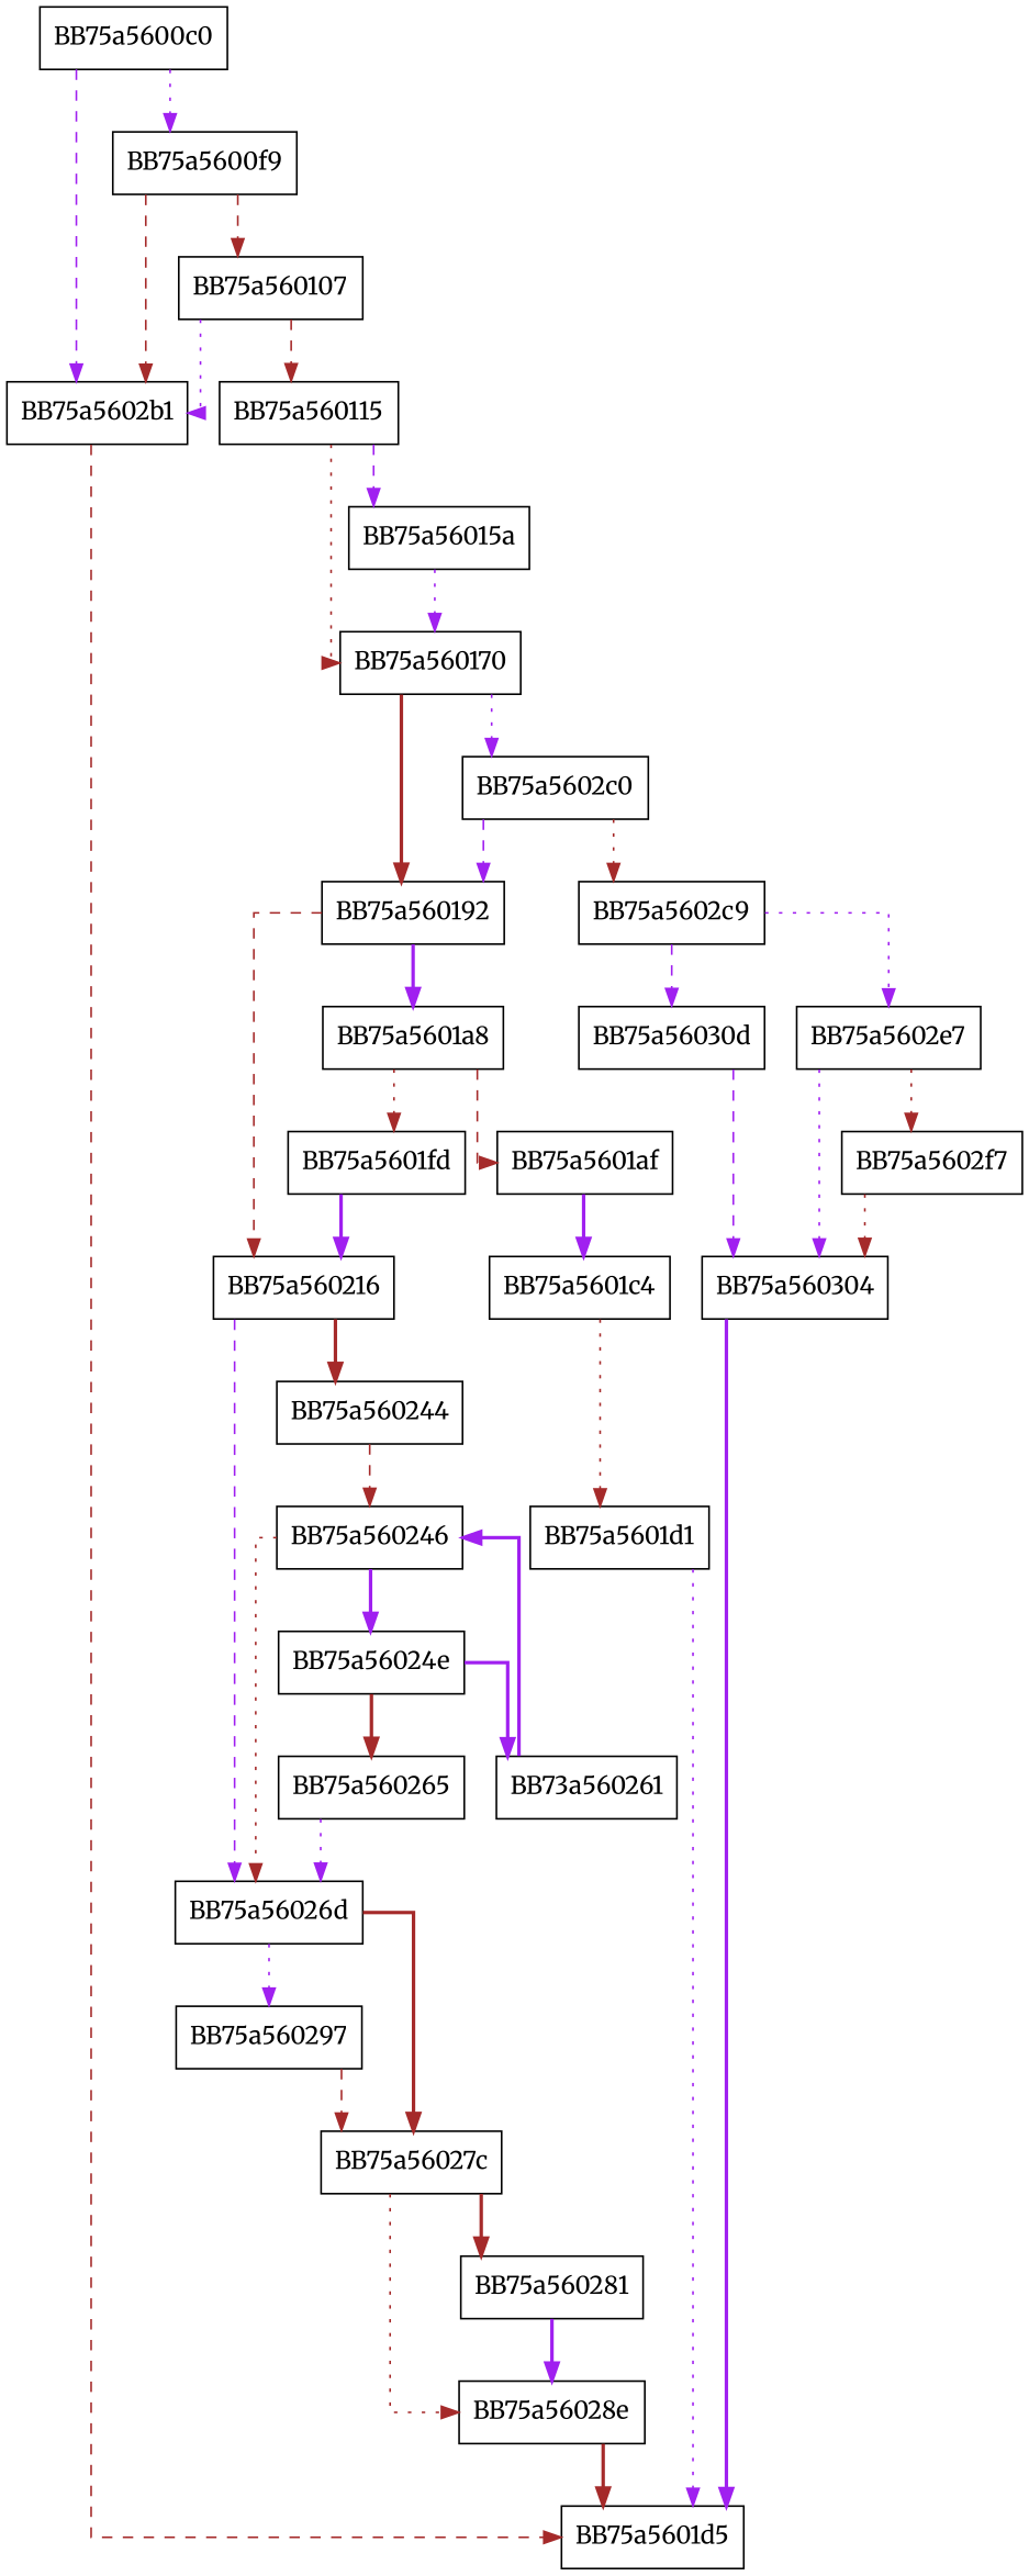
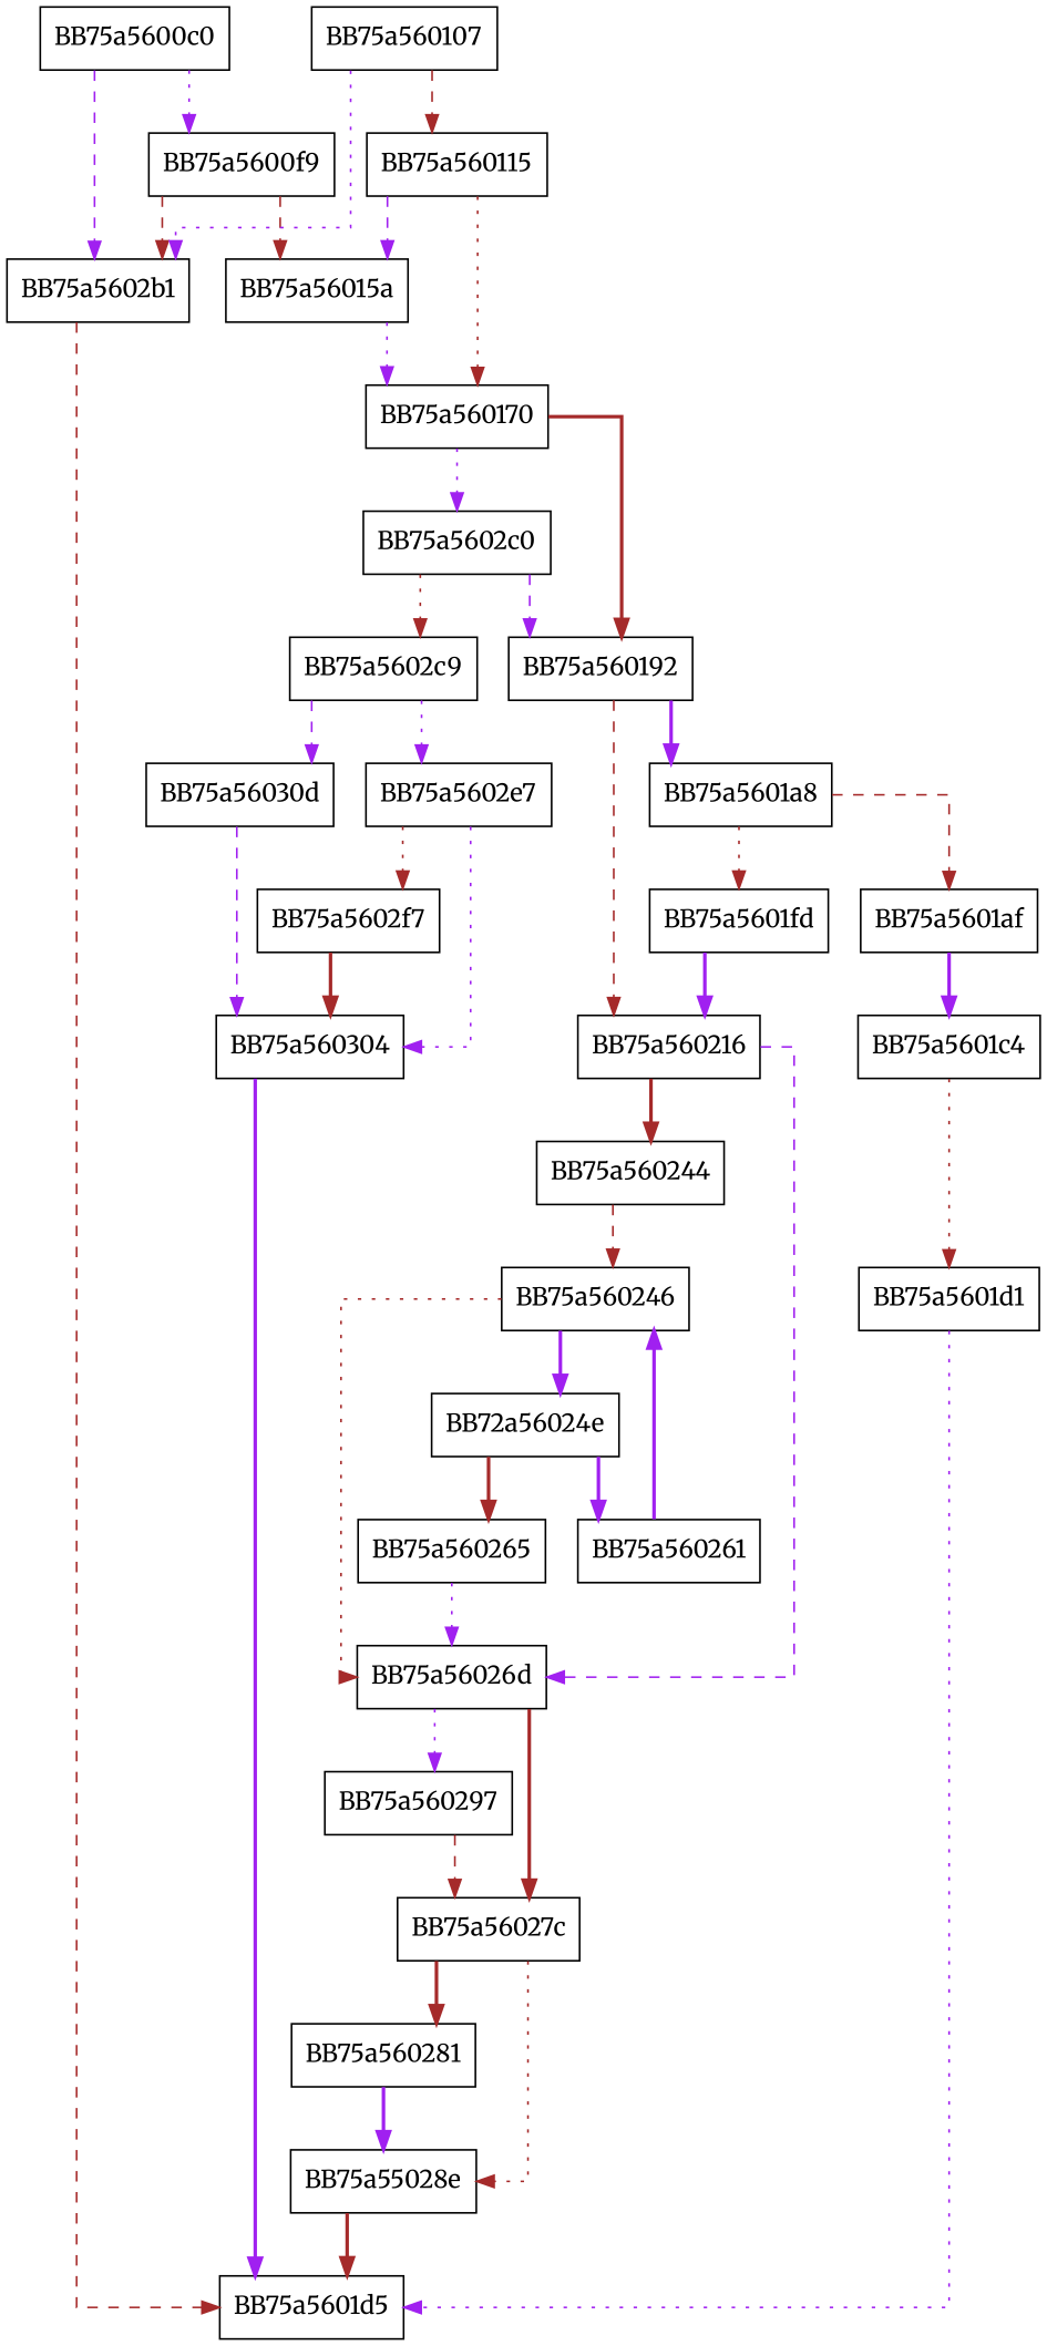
  digraph {
    fontname=Merriweather
    splines=ortho
    node [fontname=Merriweather shape=box]
    edge [color=purple fontname=Merriweather style=dotted]
    BB75a5600c0
    BB75a5602b1
    BB75a5600f9
    BB75a5601d5
    BB75a560107
    BB75a560115
    BB75a560170
    BB75a56015a
    BB75a5602c0
    BB75a560192
    BB75a5602c9
    BB75a560216
    BB75a5601a8
    BB75a56030d
    BB75a5602e7
    BB75a56026d
    BB75a560244
    BB75a5601fd
    BB75a5601af
    BB75a560297
    BB75a56027c
    BB75a560246
    BB75a5601c4
    BB75a5601d1
-   BB75a56028e
+   BB75a56028e [label=BB75a55028e]
    BB75a560281
-   BB75a56024e
+   BB75a56024e [label=BB72a56024e]
    BB75a560265
-   BB75a560261 [label=BB73a560261]
+   BB75a560261
    BB75a560304
    BB75a5602f7
    BB75a5600c0 -> BB75a5602b1 [style=dashed]
    BB75a5600c0 -> BB75a5600f9
    BB75a5602b1 -> BB75a5601d5 [color=brown style=dashed]
    BB75a5600f9 -> BB75a5602b1 [color=brown style=dashed]
-   BB75a5600f9 -> BB75a560107 [color=brown style=dashed]
+   BB75a5600f9 -> BB75a56015a [color=brown style=dashed]
    BB75a560107 -> BB75a5602b1
    BB75a560107 -> BB75a560115 [color=brown style=dashed]
    BB75a560115 -> BB75a560170 [color=brown]
    BB75a560115 -> BB75a56015a [style=dashed]
    BB75a560170 -> BB75a5602c0
    BB75a560170 -> BB75a560192 [color=brown style=bold]
    BB75a56015a -> BB75a560170
    BB75a5602c0 -> BB75a560192 [style=dashed]
    BB75a5602c0 -> BB75a5602c9 [color=brown]
    BB75a560192 -> BB75a560216 [color=brown style=dashed]
    BB75a560192 -> BB75a5601a8 [style=bold]
    BB75a5602c9 -> BB75a56030d [style=dashed]
    BB75a5602c9 -> BB75a5602e7
    BB75a560216 -> BB75a56026d [style=dashed]
    BB75a560216 -> BB75a560244 [color=brown style=bold]
    BB75a5601a8 -> BB75a5601fd [color=brown]
    BB75a5601a8 -> BB75a5601af [color=brown style=dashed]
    BB75a56030d -> BB75a560304 [style=dashed]
    BB75a5602e7 -> BB75a560304
    BB75a5602e7 -> BB75a5602f7 [color=brown]
    BB75a56026d -> BB75a560297
    BB75a56026d -> BB75a56027c [color=brown style=bold]
    BB75a560244 -> BB75a560246 [color=brown style=dashed]
    BB75a5601fd -> BB75a560216 [style=bold]
    BB75a5601af -> BB75a5601c4 [style=bold]
    BB75a560297 -> BB75a56027c [color=brown style=dashed]
    BB75a56027c -> BB75a56028e [color=brown]
    BB75a56027c -> BB75a560281 [color=brown style=bold]
    BB75a560246 -> BB75a56026d [color=brown]
    BB75a560246 -> BB75a56024e [style=bold]
    BB75a5601c4 -> BB75a5601d1 [color=brown]
    BB75a5601d1 -> BB75a5601d5
    BB75a56028e -> BB75a5601d5 [color=brown style=bold]
    BB75a560281 -> BB75a56028e [style=bold]
    BB75a56024e -> BB75a560265 [color=brown style=bold]
    BB75a56024e -> BB75a560261 [style=bold]
    BB75a560265 -> BB75a56026d
    BB75a560261 -> BB75a560246 [style=bold]
    BB75a560304 -> BB75a5601d5 [style=bold]
-   BB75a5602f7 -> BB75a560304 [color=brown]
+   BB75a5602f7 -> BB75a560304 [color=brown style=bold]
  }
